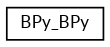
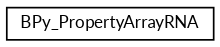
  digraph {
    rankdir=TB
    fontname=Lato
-   n1 [color=black fillcolor=white fontname=Lato fontsize=10 height=0.2 label=BPy_BPy shape=record style=filled width=0.4]
+   n1 [color=black fillcolor=white fontname=Lato fontsize=10 height=0.2 label=BPy_PropertyArrayRNA shape=record style=filled width=0.4]
  }
